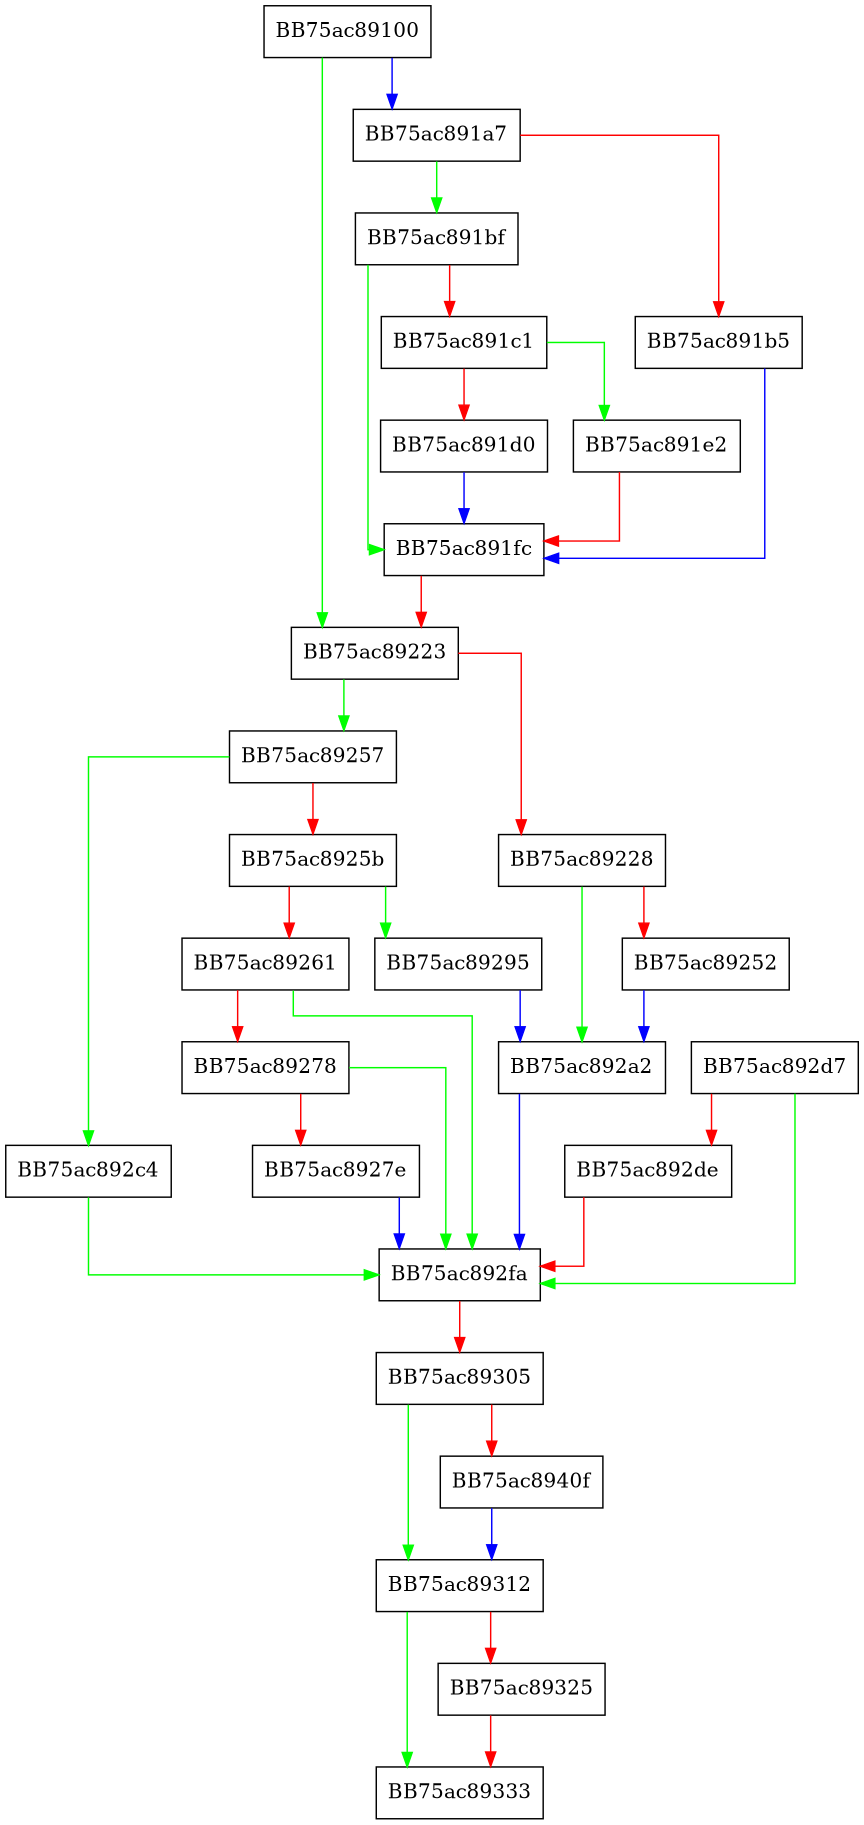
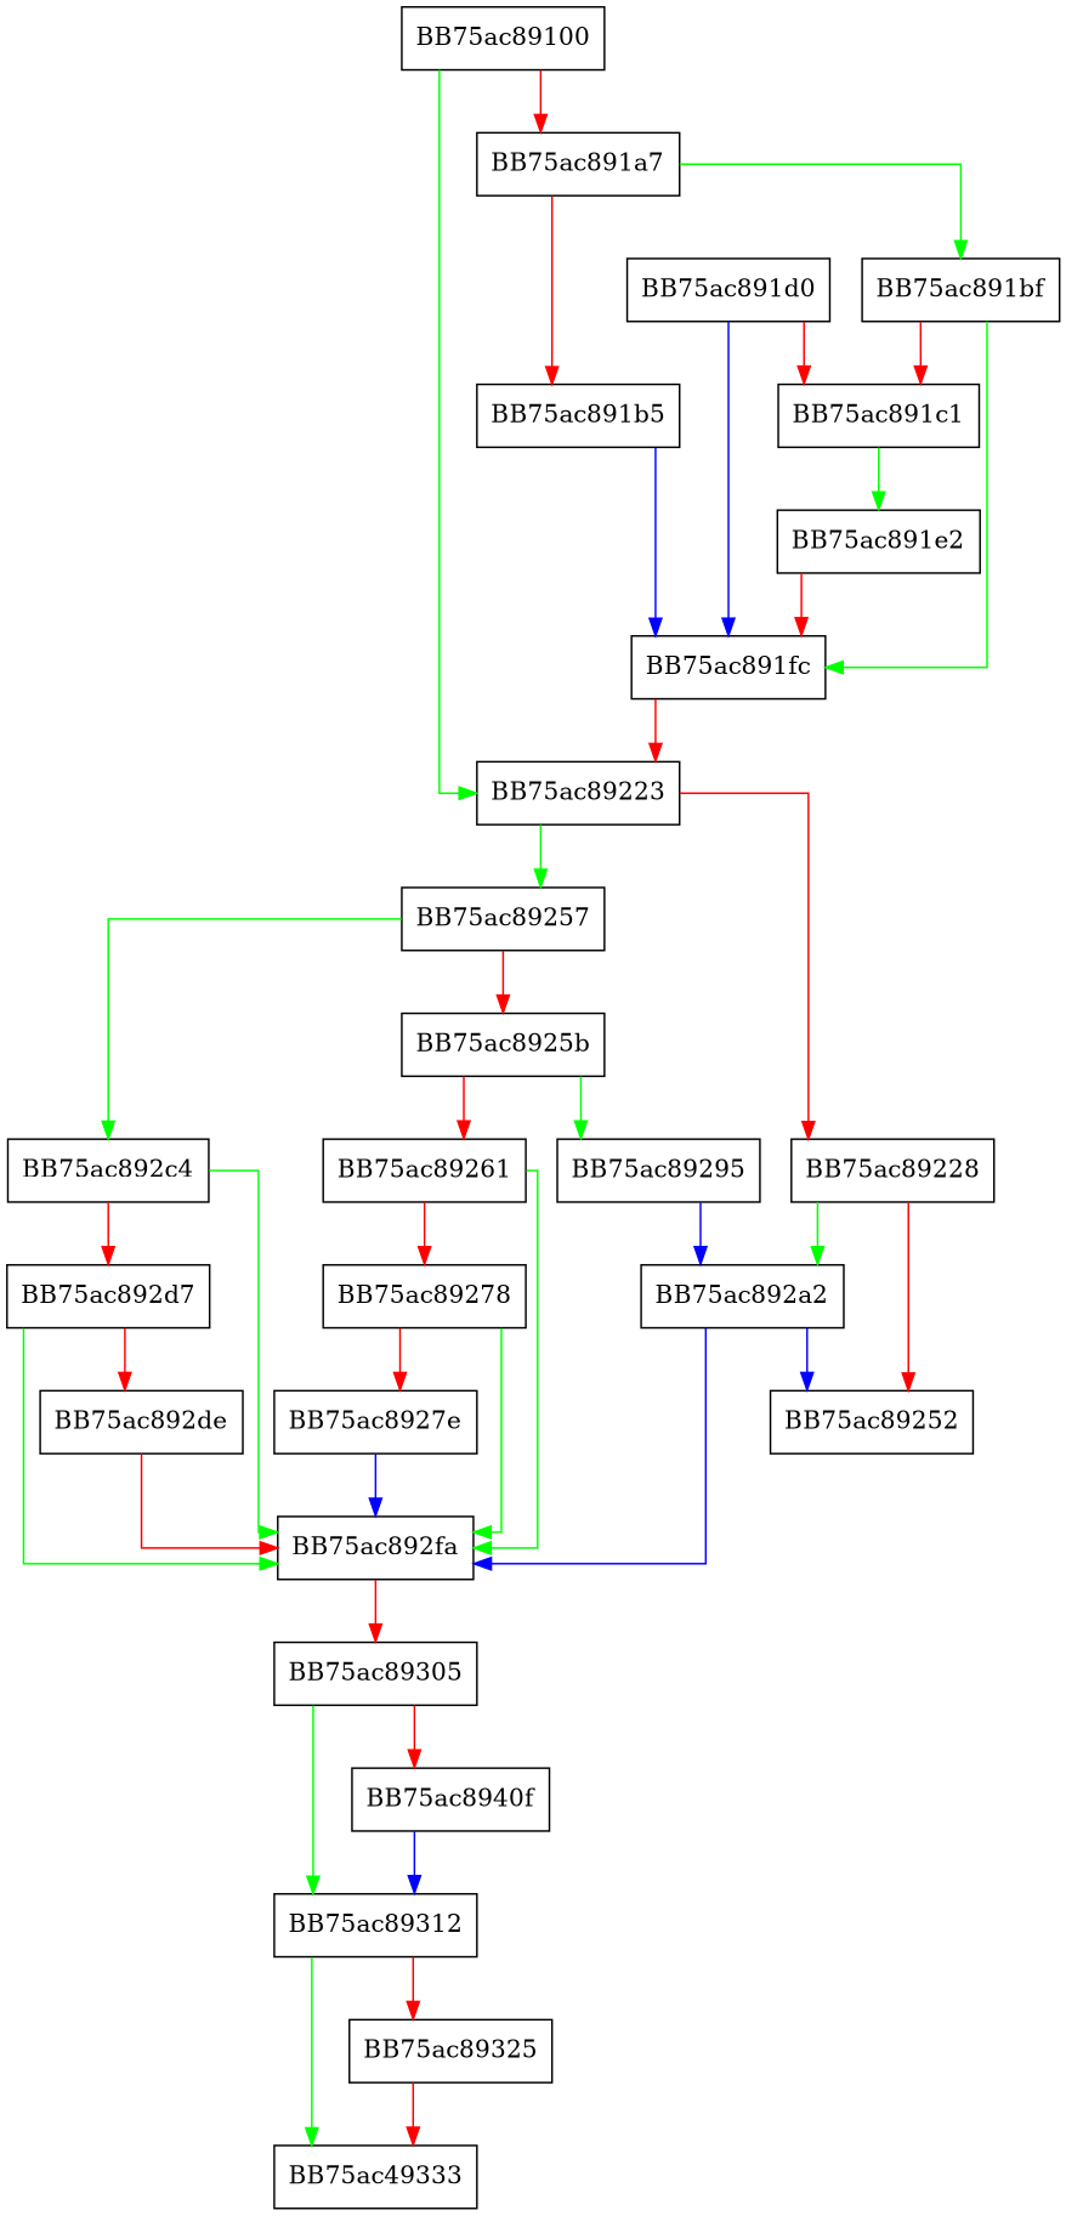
  digraph {
    splines=ortho
    node [shape=box]
    edge [color=red]
    BB75ac89100
    BB75ac89223
    BB75ac891a7
    BB75ac89257
    BB75ac89228
    BB75ac891bf
    BB75ac891b5
    BB75ac892c4
    BB75ac8925b
    BB75ac892a2
    BB75ac89252
    BB75ac891fc
    BB75ac891c1
    BB75ac891e2
    BB75ac891d0
    BB75ac892fa
    BB75ac892d7
    BB75ac89295
    BB75ac89261
    BB75ac89305
    BB75ac892de
    BB75ac89278
    BB75ac8927e
    BB75ac89312
    n25 [label=BB75ac8940f]
-   BB75ac89333
+   BB75ac89333 [label=BB75ac49333]
    BB75ac89325
    BB75ac89100 -> BB75ac89223 [color=green]
-   BB75ac89100 -> BB75ac891a7 [color=blue]
+   BB75ac89100 -> BB75ac891a7
    BB75ac89223 -> BB75ac89257 [color=green]
    BB75ac89223 -> BB75ac89228
    BB75ac891a7 -> BB75ac891bf [color=green]
    BB75ac891a7 -> BB75ac891b5
    BB75ac89257 -> BB75ac892c4 [color=green]
    BB75ac89257 -> BB75ac8925b
    BB75ac89228 -> BB75ac892a2 [color=green]
    BB75ac89228 -> BB75ac89252
    BB75ac891bf -> BB75ac891fc [color=green]
    BB75ac891bf -> BB75ac891c1
    BB75ac891b5 -> BB75ac891fc [color=blue]
    BB75ac892c4 -> BB75ac892fa [color=green]
+   BB75ac892c4 -> BB75ac892d7
    BB75ac8925b -> BB75ac89295 [color=green]
    BB75ac8925b -> BB75ac89261
    BB75ac892a2 -> BB75ac892fa [color=blue]
-   BB75ac89252 -> BB75ac892a2 [color=blue]
+   BB75ac892a2 -> BB75ac89252 [color=blue]
    BB75ac891fc -> BB75ac89223
    BB75ac891c1 -> BB75ac891e2 [color=green]
-   BB75ac891c1 -> BB75ac891d0
+   BB75ac891d0 -> BB75ac891c1
    BB75ac891e2 -> BB75ac891fc
    BB75ac891d0 -> BB75ac891fc [color=blue]
    BB75ac892fa -> BB75ac89305
    BB75ac892d7 -> BB75ac892fa [color=green]
    BB75ac892d7 -> BB75ac892de
    BB75ac89295 -> BB75ac892a2 [color=blue]
    BB75ac89261 -> BB75ac892fa [color=green]
    BB75ac89261 -> BB75ac89278
    BB75ac89305 -> BB75ac89312 [color=green]
    BB75ac89305 -> n25
    BB75ac892de -> BB75ac892fa
    BB75ac89278 -> BB75ac892fa [color=green]
    BB75ac89278 -> BB75ac8927e
    BB75ac8927e -> BB75ac892fa [color=blue]
    BB75ac89312 -> BB75ac89333 [color=green]
    BB75ac89312 -> BB75ac89325
    n25 -> BB75ac89312 [color=blue]
    BB75ac89325 -> BB75ac89333
  }
